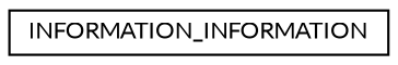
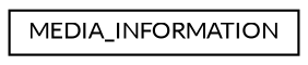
  digraph {
    rankdir=LR
    fontname=Lato
-   n1 [color=black fillcolor=white fontname=Lato fontsize=10 height=0.2 label=INFORMATION_INFORMATION shape=record style=filled width=0.4]
+   n1 [color=black fillcolor=white fontname=Lato fontsize=10 height=0.2 label=MEDIA_INFORMATION shape=record style=filled width=0.4]
  }
